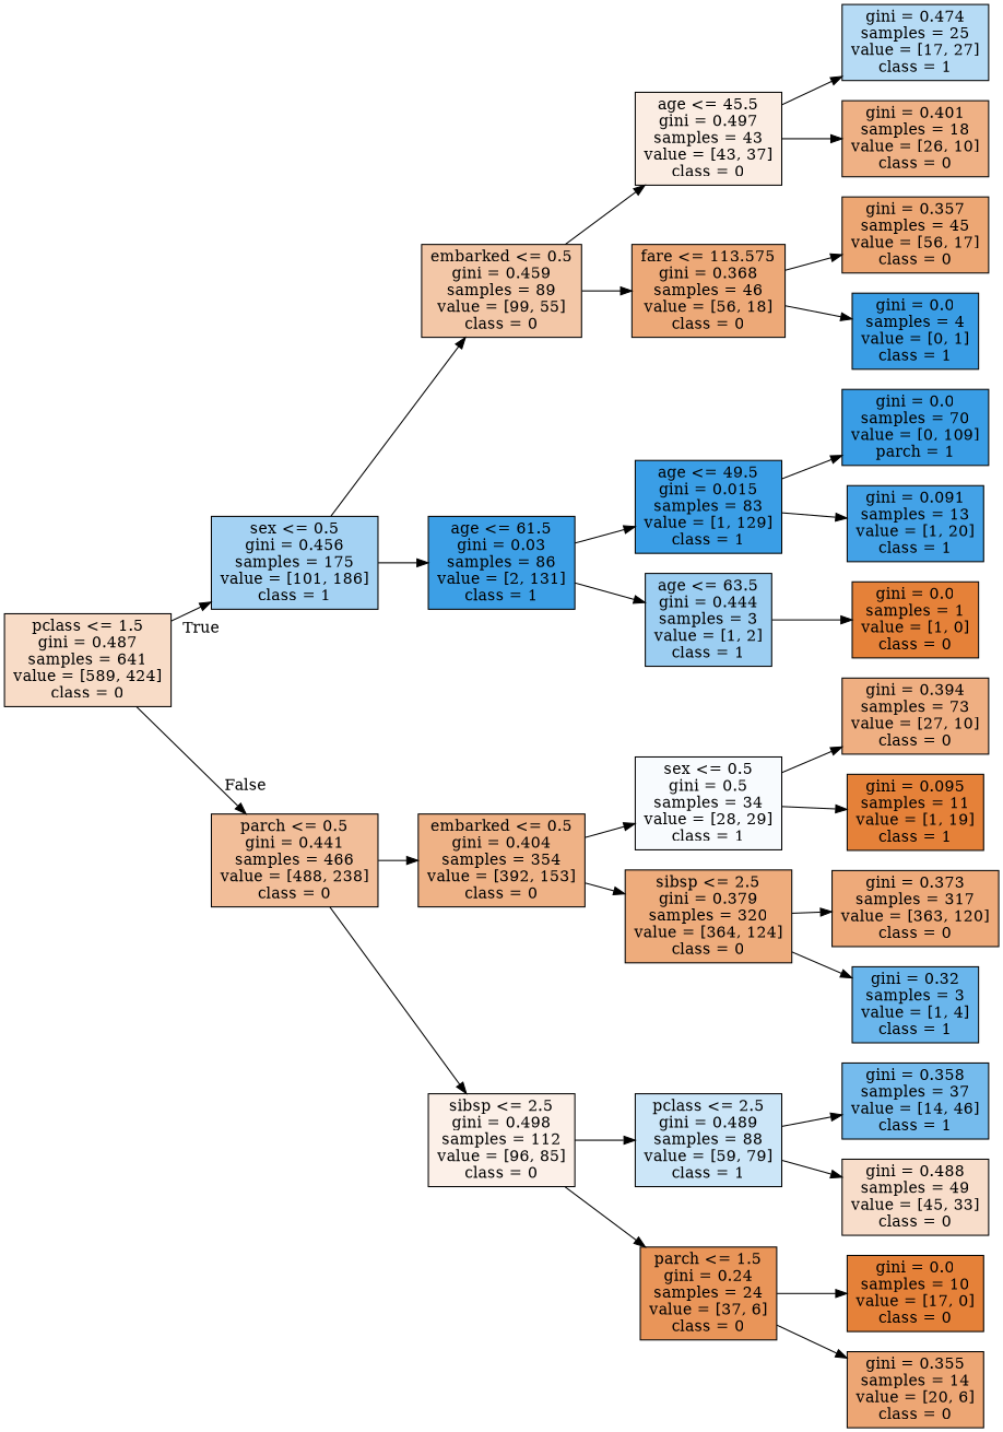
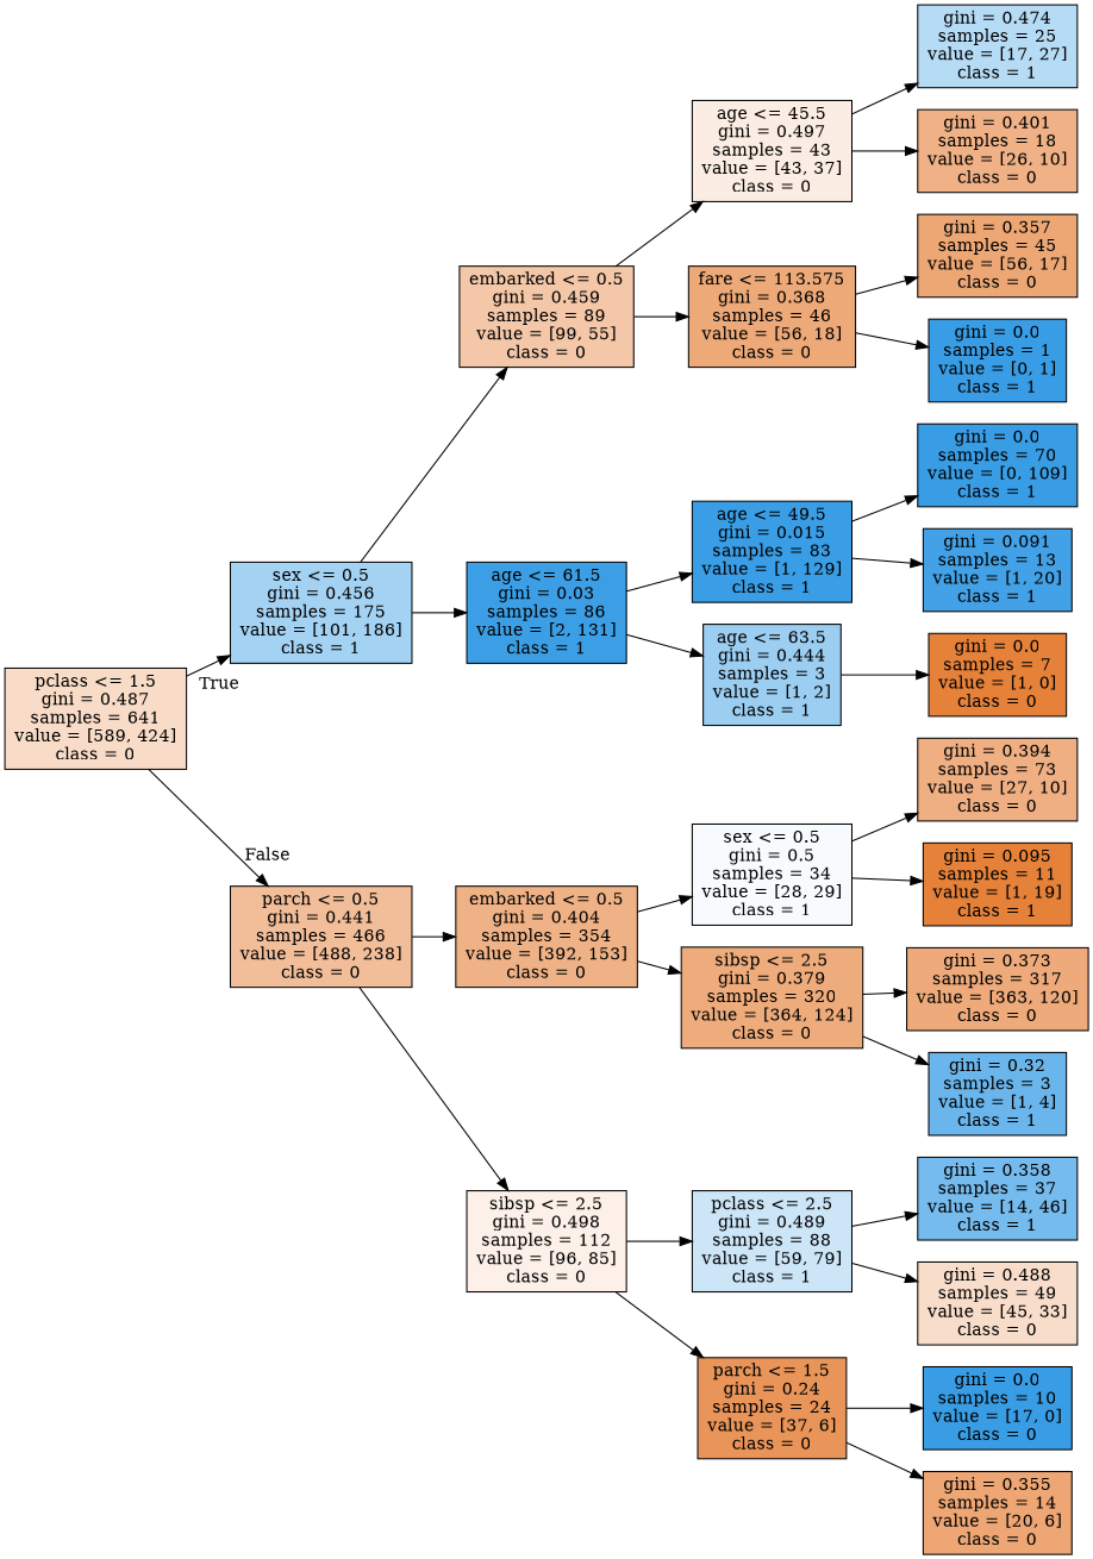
  digraph {
    rankdir=LR
    ranksep=equally
    splines=polyline
    node [color=black fillcolor="#e58139ff" shape=box style=filled]
    n1 [fillcolor="#e5813947" label="pclass <= 1.5\ngini = 0.487\nsamples = 641\nvalue = [589, 424]\nclass = 0"]
    n2 [fillcolor="#399de575" label="sex <= 0.5\ngini = 0.456\nsamples = 175\nvalue = [101, 186]\nclass = 1"]
    n3 [fillcolor="#e5813983" label="parch <= 0.5\ngini = 0.441\nsamples = 466\nvalue = [488, 238]\nclass = 0"]
    n4 [fillcolor="#e5813971" label="embarked <= 0.5\ngini = 0.459\nsamples = 89\nvalue = [99, 55]\nclass = 0"]
    n5 [fillcolor="#399de5fb" label="age <= 61.5\ngini = 0.03\nsamples = 86\nvalue = [2, 131]\nclass = 1"]
    n6 [fillcolor="#e581399b" label="embarked <= 0.5\ngini = 0.404\nsamples = 354\nvalue = [392, 153]\nclass = 0"]
    n7 [fillcolor="#e581391d" label="sibsp <= 2.5\ngini = 0.498\nsamples = 112\nvalue = [96, 85]\nclass = 0"]
    n8 [fillcolor="#e5813924" label="age <= 45.5\ngini = 0.497\nsamples = 43\nvalue = [43, 37]\nclass = 0"]
    n9 [fillcolor="#e58139ad" label="fare <= 113.575\ngini = 0.368\nsamples = 46\nvalue = [56, 18]\nclass = 0"]
    n10 [fillcolor="#399de5fd" label="age <= 49.5\ngini = 0.015\nsamples = 83\nvalue = [1, 129]\nclass = 1"]
    n11 [fillcolor="#399de57f" label="age <= 63.5\ngini = 0.444\nsamples = 3\nvalue = [1, 2]\nclass = 1"]
    n12 [fillcolor="#399de509" label="sex <= 0.5\ngini = 0.5\nsamples = 34\nvalue = [28, 29]\nclass = 1"]
    n13 [fillcolor="#e58139a8" label="sibsp <= 2.5\ngini = 0.379\nsamples = 320\nvalue = [364, 124]\nclass = 0"]
    n14 [fillcolor="#399de541" label="pclass <= 2.5\ngini = 0.489\nsamples = 88\nvalue = [59, 79]\nclass = 1"]
    n15 [fillcolor="#e58139d6" label="parch <= 1.5\ngini = 0.24\nsamples = 24\nvalue = [37, 6]\nclass = 0"]
    n16 [fillcolor="#399de55e" label="gini = 0.474\nsamples = 25\nvalue = [17, 27]\nclass = 1"]
    n17 [fillcolor="#e581399d" label="gini = 0.401\nsamples = 18\nvalue = [26, 10]\nclass = 0"]
    n18 [fillcolor="#e58139b2" label="gini = 0.357\nsamples = 45\nvalue = [56, 17]\nclass = 0"]
-   n19 [fillcolor="#399de5ff" label="gini = 0.0\nsamples = 4\nvalue = [0, 1]\nclass = 1"]
-   n20 [fillcolor="#399de5ff" label="gini = 0.0\nsamples = 70\nvalue = [0, 109]\nparch = 1"]
+   n19 [fillcolor="#399de5ff" label="gini = 0.0\nsamples = 1\nvalue = [0, 1]\nclass = 1"]
+   n20 [fillcolor="#399de5ff" label="gini = 0.0\nsamples = 70\nvalue = [0, 109]\nclass = 1"]
    n21 [fillcolor="#399de5f2" label="gini = 0.091\nsamples = 13\nvalue = [1, 20]\nclass = 1"]
-   n22 [label="gini = 0.0\nsamples = 1\nvalue = [1, 0]\nclass = 0"]
+   n22 [label="gini = 0.0\nsamples = 7\nvalue = [1, 0]\nclass = 0"]
    n23 [fillcolor="#e58139a1" label="gini = 0.394\nsamples = 73\nvalue = [27, 10]\nclass = 0"]
    n24 [label="gini = 0.095\nsamples = 11\nvalue = [1, 19]\nclass = 1"]
    n25 [fillcolor="#e58139ab" label="gini = 0.373\nsamples = 317\nvalue = [363, 120]\nclass = 0"]
    n26 [fillcolor="#399de5bf" label="gini = 0.32\nsamples = 3\nvalue = [1, 4]\nclass = 1"]
    n27 [fillcolor="#399de5b1" label="gini = 0.358\nsamples = 37\nvalue = [14, 46]\nclass = 1"]
    n28 [fillcolor="#e5813944" label="gini = 0.488\nsamples = 49\nvalue = [45, 33]\nclass = 0"]
-   n29 [label="gini = 0.0\nsamples = 10\nvalue = [17, 0]\nclass = 0"]
+   n29 [fillcolor="#399de5ff" label="gini = 0.0\nsamples = 10\nvalue = [17, 0]\nclass = 0"]
    n30 [fillcolor="#e58139b3" label="gini = 0.355\nsamples = 14\nvalue = [20, 6]\nclass = 0"]
    subgraph sub_1 {
      rank=same
      n1
    }
    subgraph sub_2 {
      rank=same
      n2
      n3
    }
    subgraph sub_3 {
      rank=same
      n4
      n5
      n6
      n7
    }
    subgraph sub_4 {
      rank=same
      n8
      n9
      n10
      n11
      n12
      n13
      n14
      n15
    }
    subgraph sub_5 {
      rank=same
      n16
      n17
      n18
      n19
      n20
      n21
      n22
      n23
      n24
      n25
      n26
      n27
      n28
      n29
      n30
    }
    n1 -> n2 [headlabel=True labelangle=45 labeldistance=2.5]
    n1 -> n3 [headlabel=False labelangle=-45 labeldistance=2.5]
    n2 -> n4
    n2 -> n5
    n3 -> n6
    n3 -> n7
    n4 -> n8
    n4 -> n9
    n5 -> n10
    n5 -> n11
    n6 -> n12
    n6 -> n13
    n7 -> n14
    n7 -> n15
    n8 -> n16
    n8 -> n17
    n9 -> n18
    n9 -> n19
    n10 -> n20
    n10 -> n21
    n11 -> n22
    n12 -> n23
    n12 -> n24
    n13 -> n25
    n13 -> n26
    n14 -> n27
    n14 -> n28
    n15 -> n29
    n15 -> n30
  }
